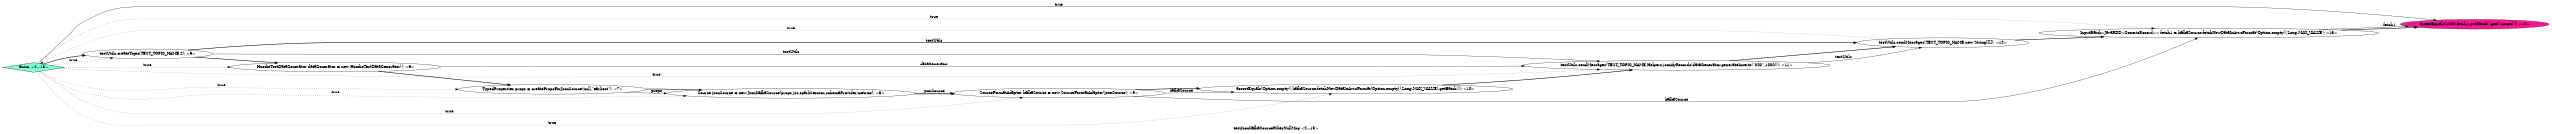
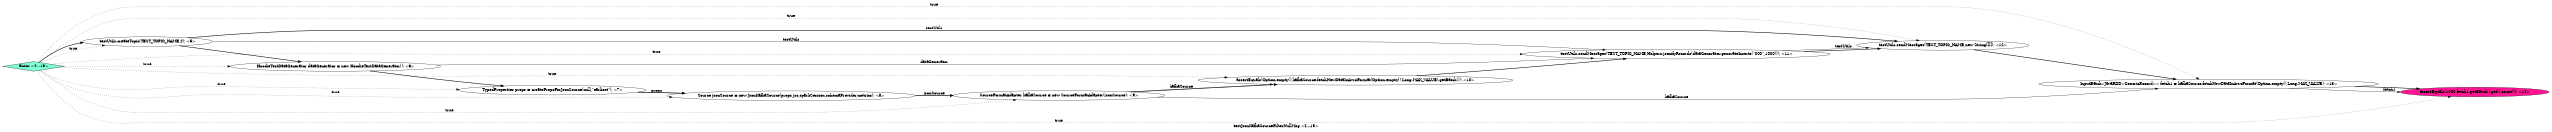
  digraph {
    label="testJsonKafkaSourceFilterNullMsg <4...15>"
    rankdir=LR
    node [fillcolor=white shape=ellipse style=filled]
    edge [style=bold]
    n1 [fillcolor=aquamarine label="Enter <4...15>" shape=diamond]
    n2 [label="SourceFormatAdapter kafkaSource = new SourceFormatAdapter(jsonSource); <9>"]
    n3 [label="testUtils.sendMessages(TEST_TOPIC_NAME,new String[][]); <12>"]
    n4 [label="assertEquals(Option.empty(),kafkaSource.fetchNewDataInAvroFormat(Option.empty(),Long.MAX_VALUE).getBatch()); <10>"]
    n5 [label="testUtils.sendMessages(TEST_TOPIC_NAME,Helpers.jsonifyRecords(dataGenerator.generateInserts(\"000\",1000))); <11>"]
    n6 [label="InputBatch<JavaRDD<GenericRecord>> fetch1 = kafkaSource.fetchNewDataInAvroFormat(Option.empty(),Long.MAX_VALUE); <13>"]
    n7 [label="testUtils.createTopic(TEST_TOPIC_NAME,2); <5>"]
    n8 [label="Source jsonSource = new JsonKafkaSource(props,jsc,sparkSession,schemaProvider,metrics); <8>"]
    n9 [label="TypedProperties props = createPropsForJsonSource(null,\"earliest\"); <7>"]
    n10 [label="HoodieTestDataGenerator dataGenerator = new HoodieTestDataGenerator(); <6>"]
    n11 [fillcolor=deeppink label="assertEquals(1000,fetch1.getBatch().get().count()); <14>"]
    n1 -> n2 [label=true style=dotted]
-   n3 -> n1 [label=true style=dotted]
+   n1 -> n3 [label=true style=dotted]
    n1 -> n4 [label=true style=dotted]
    n1 -> n5 [label=true style=dotted]
    n1 -> n6 [label=true style=dotted]
    n1 -> n7 [label=true style=dotted]
    n1 -> n7
    n1 -> n8 [label=true style=dotted]
    n1 -> n9 [label=true style=dotted]
    n1 -> n10 [label=true style=dotted]
-   n1 -> n11 [label=true style=solid]
+   n1 -> n11 [label=true style=dotted]
    n2 -> n4 [label=kafkaSource style=solid]
    n2 -> n4
    n2 -> n6 [label=kafkaSource style=solid]
    n3 -> n6
    n4 -> n5
    n5 -> n3 [label=testUtils style=solid]
    n5 -> n3
    n6 -> n11 [label=fetch1 style=solid]
    n6 -> n11
    n7 -> n3 [label=testUtils]
    n7 -> n5 [label=testUtils style=solid]
    n7 -> n10
    n8 -> n2 [label=jsonSource style=solid]
    n8 -> n2
    n9 -> n8 [label=props style=solid]
    n9 -> n8
    n10 -> n5 [label=dataGenerator style=solid]
    n10 -> n9
  }
